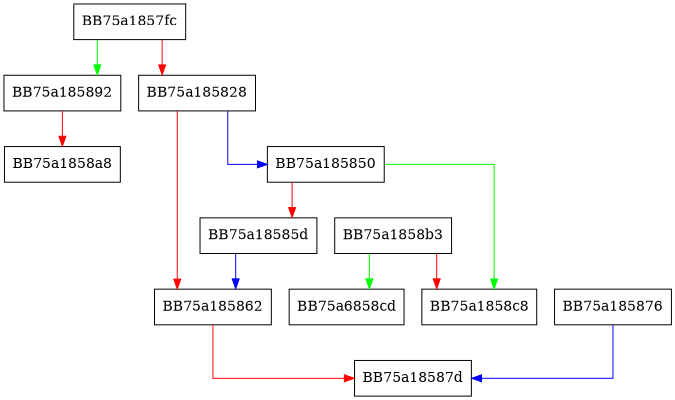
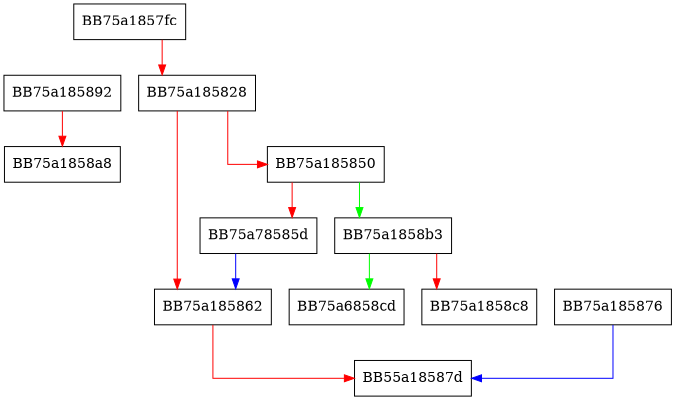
  digraph {
    splines=ortho
    node [shape=box]
    edge [color=red]
    BB75a1857fc
    BB75a185892
    BB75a185828
    BB75a1858a8
    BB75a185862
    BB75a185850
-   BB75a18587d
+   BB75a18587d [label=BB55a18587d]
    BB75a1858b3
-   BB75a18585d
+   BB75a18585d [label=BB75a78585d]
    n10 [label=BB75a6858cd]
    BB75a1858c8
    BB75a185876
-   BB75a1857fc -> BB75a185892 [color=green]
    BB75a1857fc -> BB75a185828
    BB75a185892 -> BB75a1858a8
    BB75a185828 -> BB75a185862
-   BB75a185828 -> BB75a185850 [color=blue]
+   BB75a185828 -> BB75a185850
    BB75a185862 -> BB75a18587d
-   BB75a185850 -> BB75a1858c8 [color=green]
+   BB75a185850 -> BB75a1858b3 [color=green]
    BB75a185850 -> BB75a18585d
    BB75a1858b3 -> n10 [color=green]
    BB75a1858b3 -> BB75a1858c8
    BB75a18585d -> BB75a185862 [color=blue]
    BB75a185876 -> BB75a18587d [color=blue]
  }
